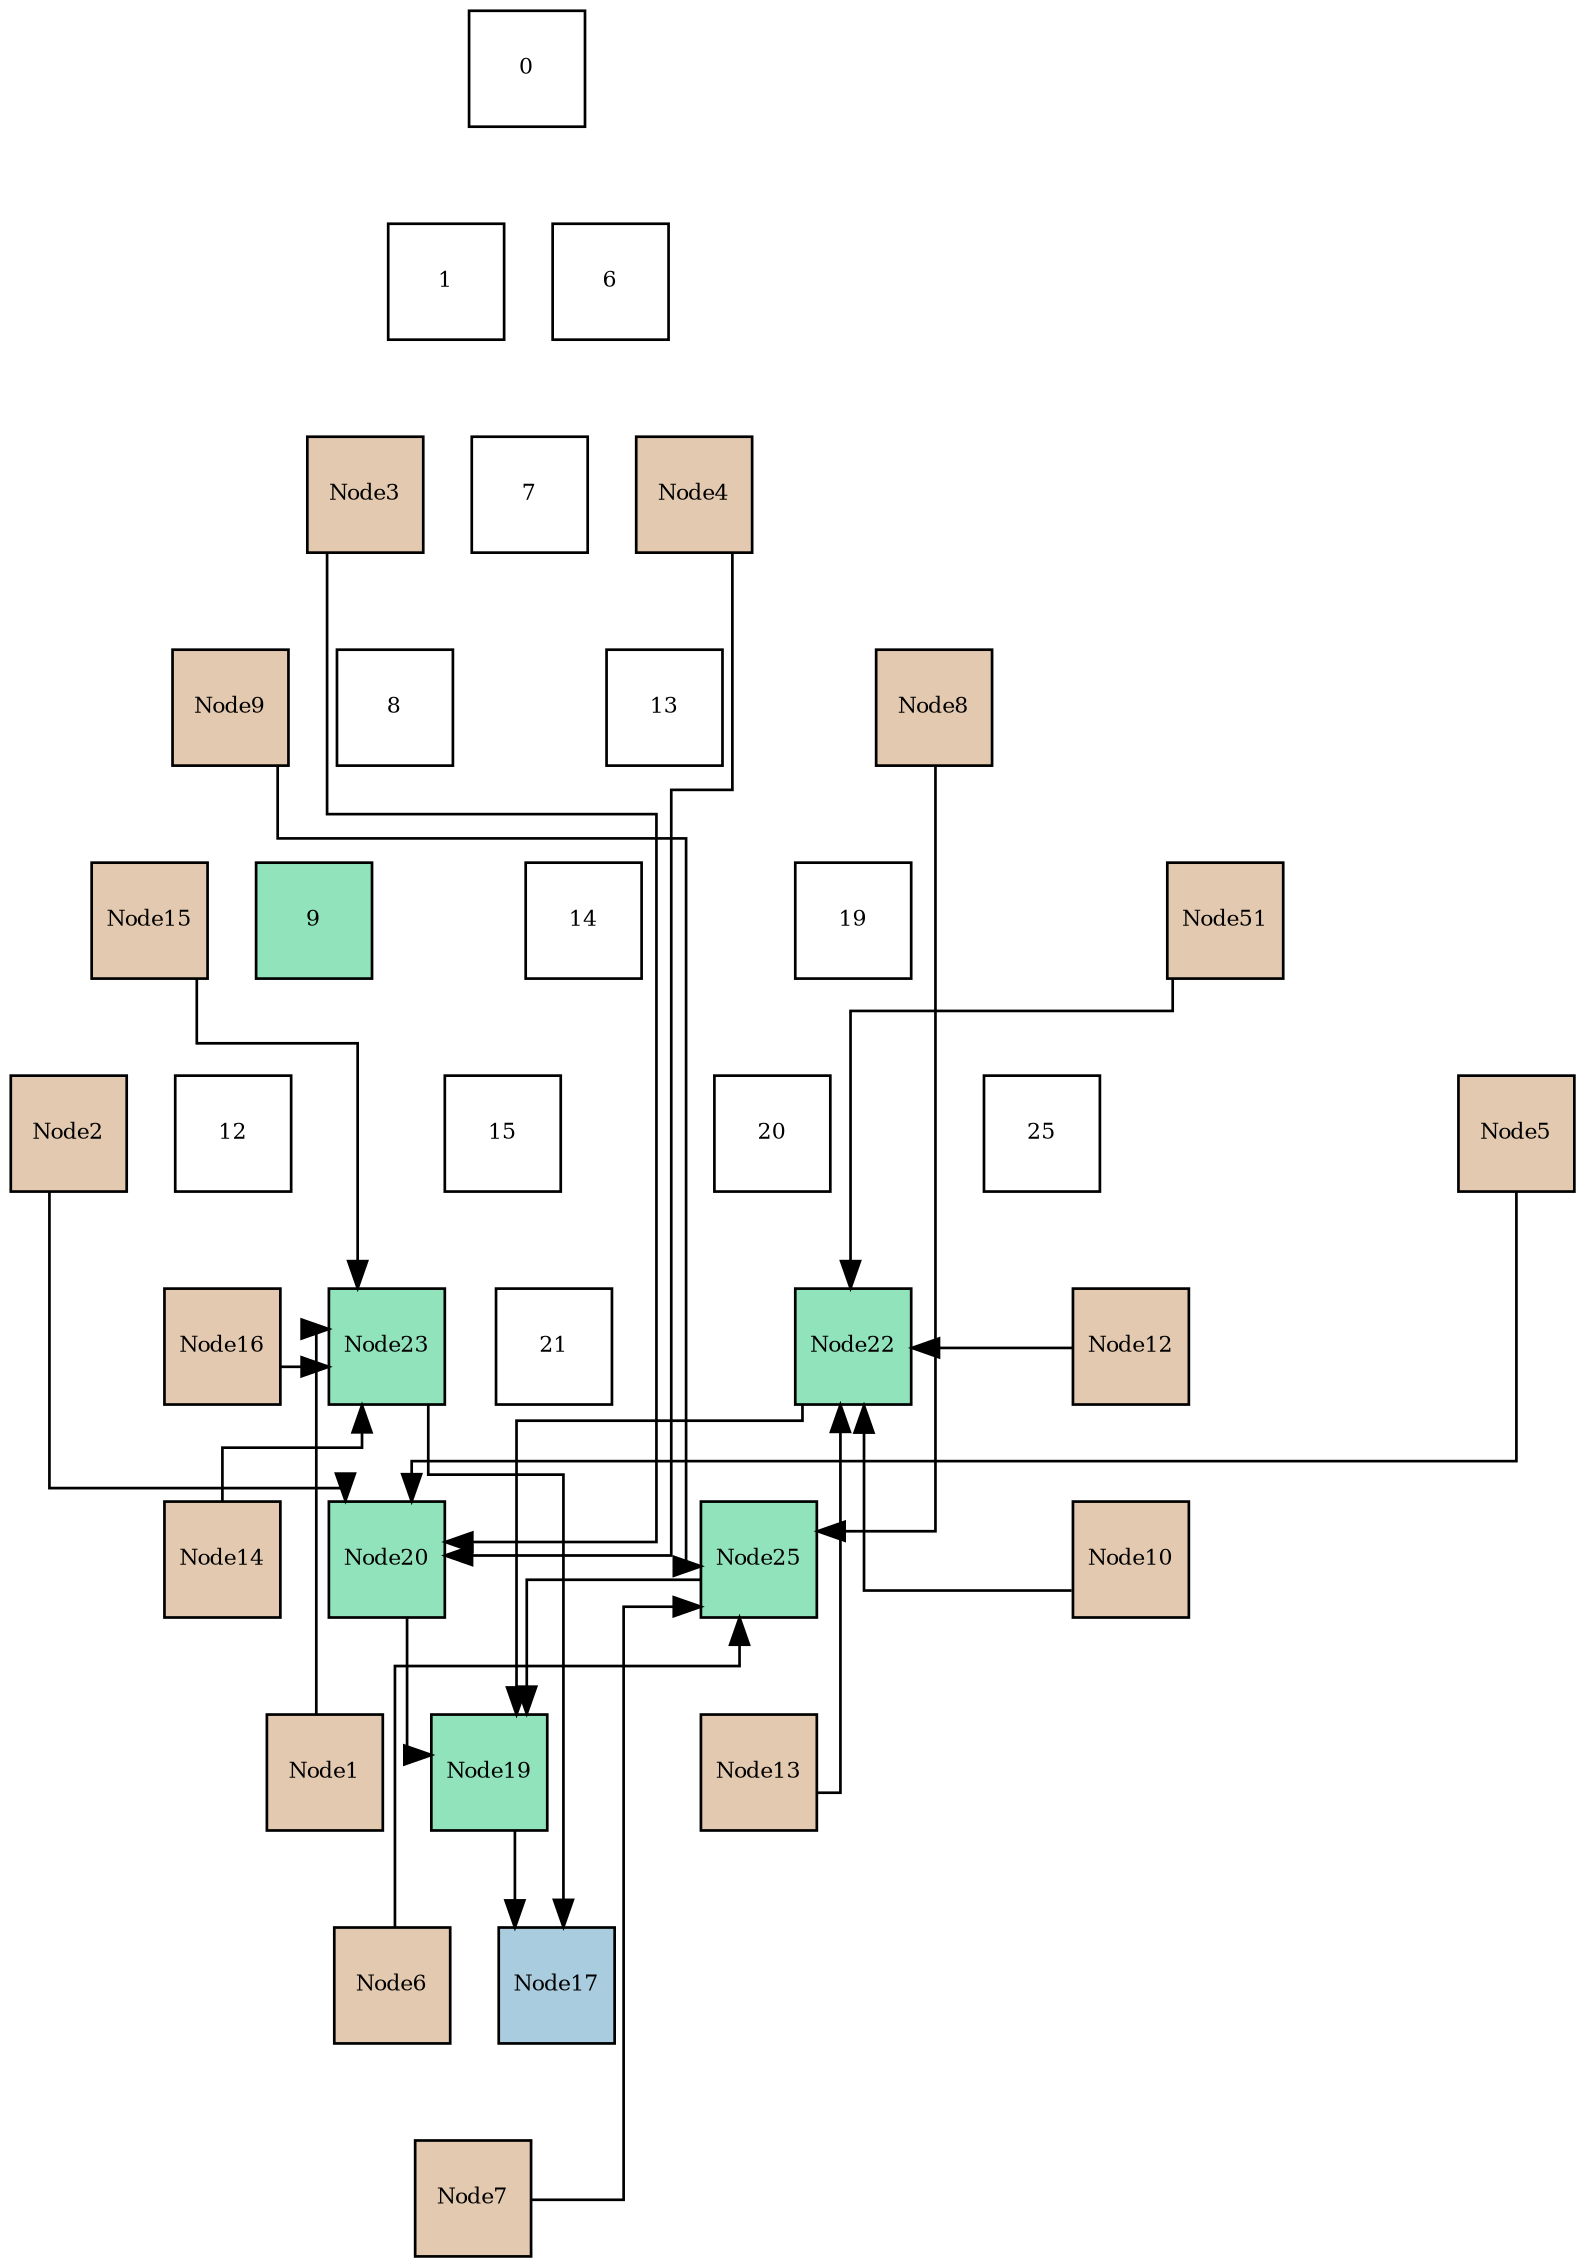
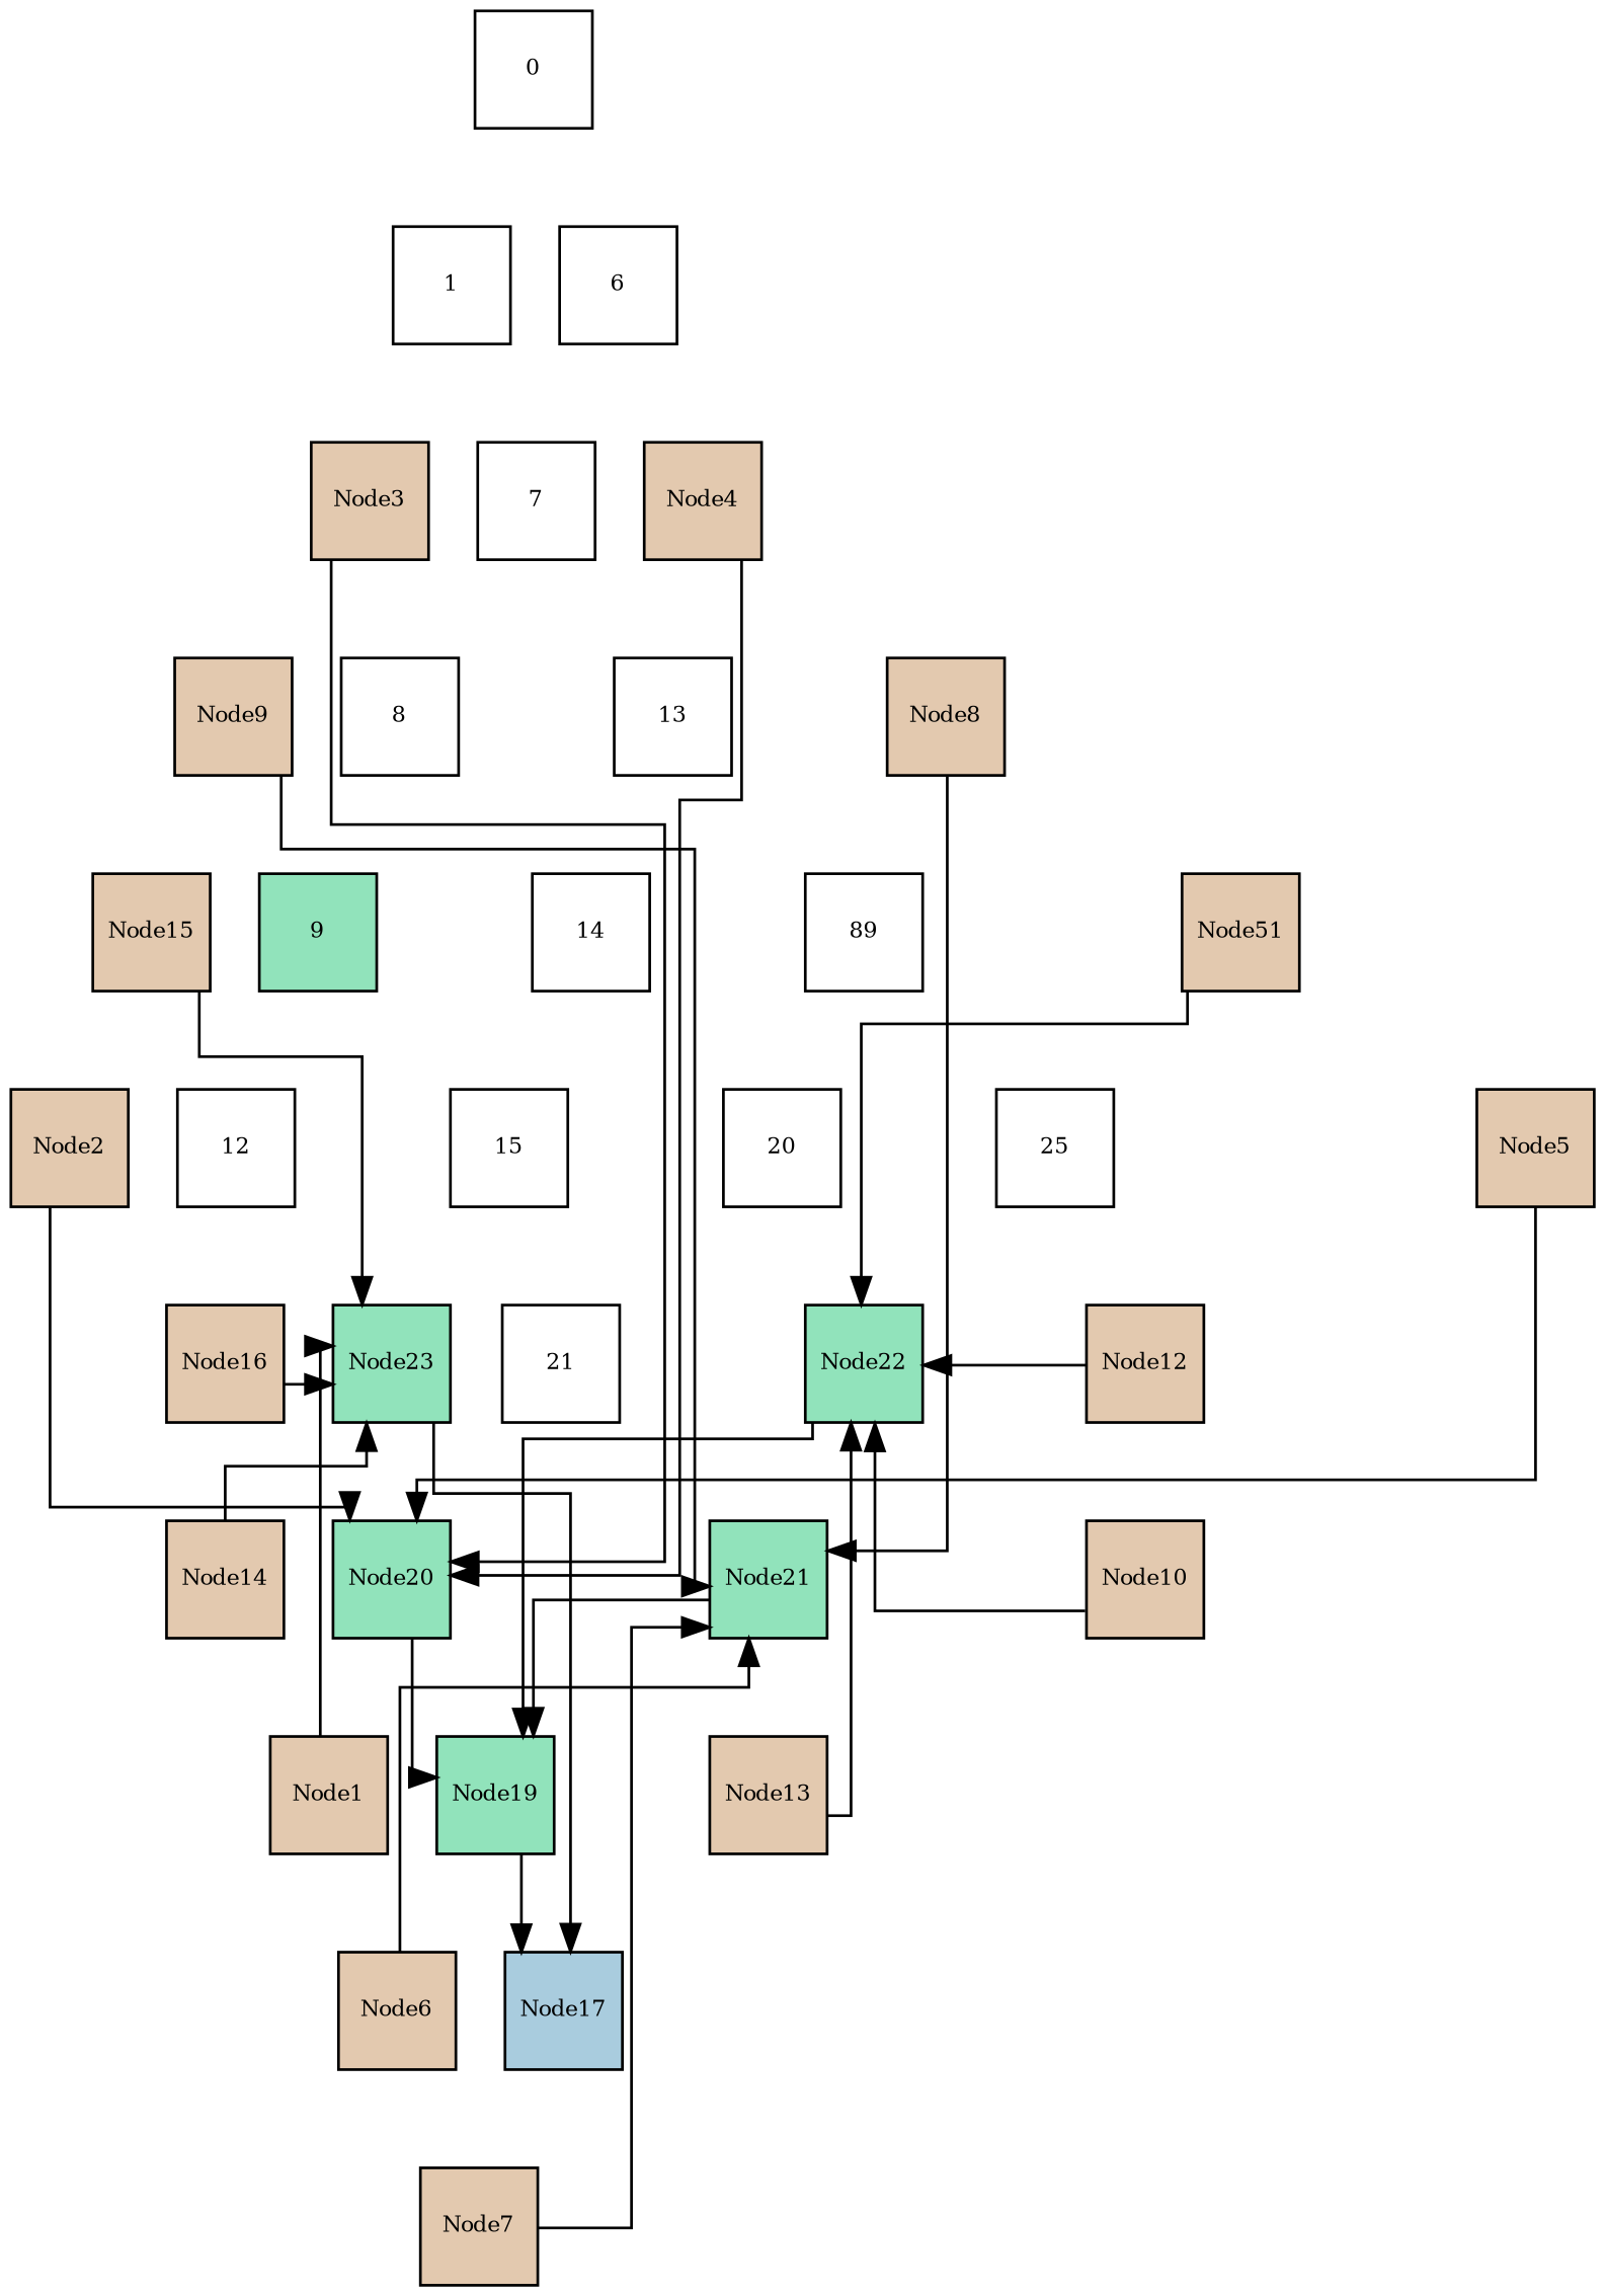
  digraph {
    rank=same
    rankdir=TB
    splines=ortho
    node [fillcolor="#e3c9af" fixedsize=true fontsize=8 shape=square style=filled]
    edge [constraint=true style=invis]
    n1 [fillcolor="#ffffff" label=0 width=0.6]
    n2 [fillcolor="#ffffff" label=1 width=0.6]
    n3 [fillcolor="#ffffff" label=6 width=0.6]
    n4 [label=Node3 width=0.6]
    n5 [fillcolor="#ffffff" label=7 width=0.6]
    n6 [label=Node4 width=0.6]
    n7 [label=Node9 width=0.6]
    n8 [fillcolor="#ffffff" label=8 width=0.6]
    n9 [fillcolor="#91e3bb" label=Node20 width=0.6]
    n10 [fillcolor="#ffffff" label=13 width=0.6]
    n11 [label=Node15 width=0.6]
    n12 [fillcolor="#91e3bb" label=9 width=0.6]
-   n13 [fillcolor="#91e3bb" label=Node25 width=0.6]
+   n13 [fillcolor="#91e3bb" label=Node21 width=0.6]
    n14 [fillcolor="#ffffff" label=14 width=0.6]
    n15 [fillcolor="#91e3bb" label=Node19 width=0.6]
    n16 [label=Node1 width=0.6]
    n17 [label=Node2 width=0.6]
    n18 [fillcolor="#ffffff" label=12 width=0.6]
    n19 [fillcolor="#91e3bb" label=Node23 width=0.6]
    n20 [fillcolor="#ffffff" label=15 width=0.6]
    n21 [label=Node13 width=0.6]
    n22 [label=Node16 width=0.6]
    n23 [label=Node14 width=0.6]
    n24 [fillcolor="#a9ccde" label=Node17 width=0.6]
    n25 [label=Node8 width=0.6]
-   n26 [fillcolor="#ffffff" label=19 width=0.6]
+   n26 [fillcolor="#ffffff" label=89 width=0.6]
    n27 [fillcolor="#ffffff" label=20 width=0.6]
    n28 [fillcolor="#ffffff" label=21 width=0.6]
    n29 [label=Node51 width=0.6]
    n30 [fillcolor="#ffffff" label=25 width=0.6]
    n31 [fillcolor="#91e3bb" label=Node22 width=0.6]
    n32 [label=Node6 width=0.6]
    n33 [label=Node5 width=0.6]
    n34 [label=Node12 width=0.6]
    n35 [label=Node10 width=0.6]
    n36 [label=Node7 width=0.6]
    n1 -> n2
    n1 -> n3
    n2 -> n4
    n2 -> n5
    n3 -> n5
    n3 -> n6
    n4 -> n7
    n4 -> n8
    n4 -> n9 [constraint=false style=vis]
    n5 -> n8
    n5 -> n10
    n6 -> n9 [constraint=false style=vis]
    n6 -> n10
    n6 -> n25
    n7 -> n11
    n7 -> n12
    n7 -> n13 [constraint=false style=vis]
    n8 -> n12
    n8 -> n14
    n9 -> n15 [constraint=false style=vis]
    n9 -> n15
    n9 -> n16
    n10 -> n14
    n10 -> n26
    n11 -> n17
    n11 -> n18
    n11 -> n19 [constraint=false style=vis]
    n12 -> n18
    n12 -> n20
    n13 -> n15 [constraint=false style=vis]
    n13 -> n15
    n13 -> n21
    n14 -> n20
    n14 -> n27
    n15 -> n24 [constraint=false style=vis]
    n15 -> n24
    n15 -> n32
    n16 -> n19 [constraint=false style=vis]
    n16 -> n32
    n17 -> n9 [constraint=false style=vis]
    n17 -> n22
    n18 -> n19
    n18 -> n22
    n19 -> n9
    n19 -> n23
    n19 -> n24 [constraint=false style=vis]
    n20 -> n19
    n20 -> n28
    n21 -> n24
    n21 -> n31 [constraint=false style=vis]
    n22 -> n19 [constraint=false style=vis]
    n22 -> n23
    n23 -> n16
    n23 -> n19 [constraint=false style=vis]
    n24 -> n36
    n25 -> n13 [constraint=false style=vis]
    n25 -> n26
    n25 -> n29
    n26 -> n27
    n26 -> n30
    n27 -> n28
    n27 -> n31
    n28 -> n9
    n28 -> n13
    n29 -> n30
    n29 -> n31 [constraint=false style=vis]
    n29 -> n33
    n30 -> n31
    n30 -> n34
    n31 -> n13
    n31 -> n15 [constraint=false style=vis]
    n31 -> n35
    n32 -> n13 [constraint=false style=vis]
    n32 -> n36
    n33 -> n9 [constraint=false style=vis]
    n33 -> n34
    n34 -> n31 [constraint=false style=vis]
    n34 -> n35
    n35 -> n21
    n35 -> n31 [constraint=false style=vis]
    n36 -> n13 [constraint=false style=vis]
  }
